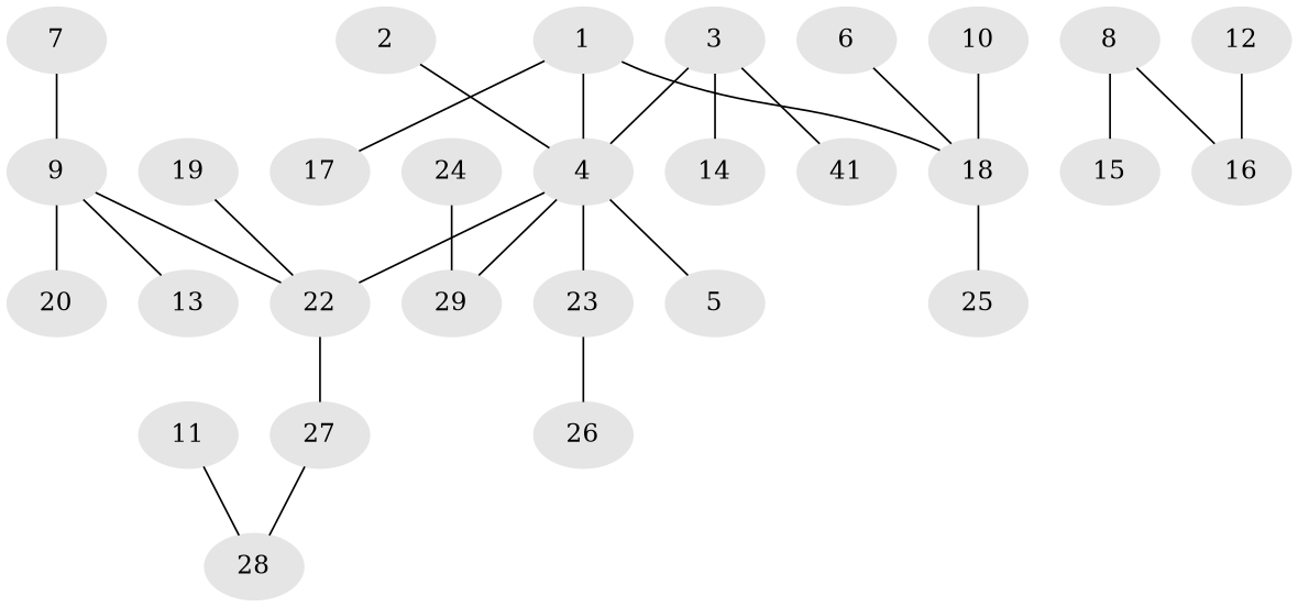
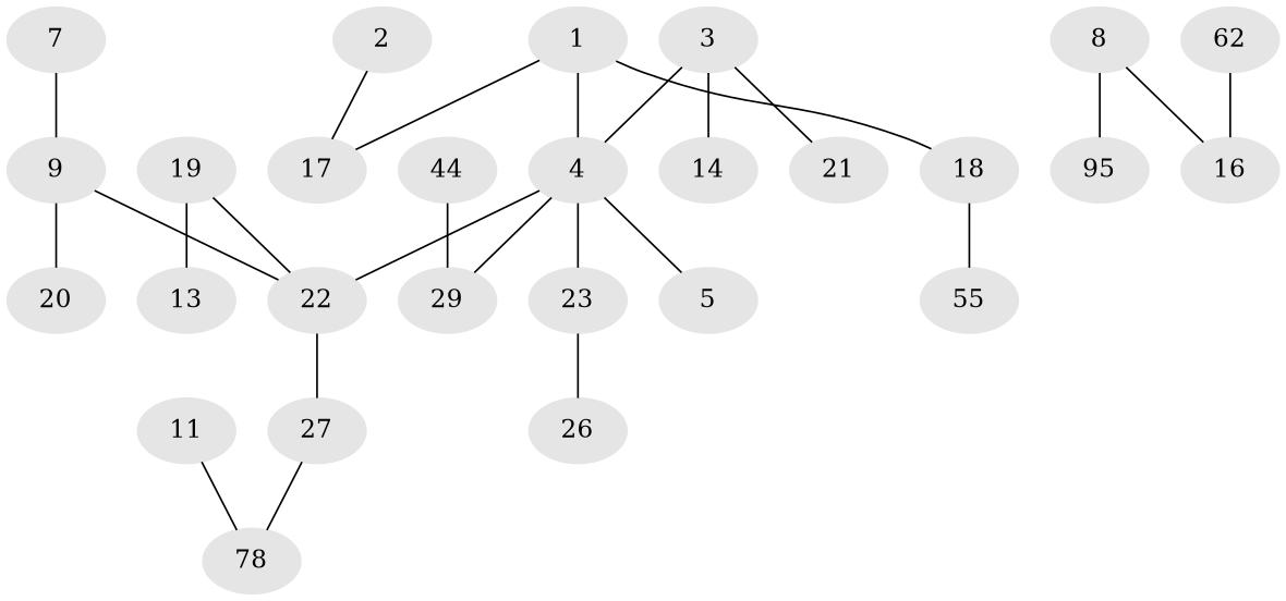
  graph {
    node [color=gray90 style=filled]
    edge [weight=1.0]
    1
    4
    17
    18
    5
    22
    23
    29
-   25
+   25 [label=55]
    2
    8
-   15
+   15 [label=95]
    16
    3
    14
-   21 [label=41]
+   21
    27
    26
-   6
    7
    9
    13
    20
-   10
    11
-   28
-   12
+   28 [label=78]
+   12 [label=62]
    19
-   24
+   24 [label=44]
    1 -- 4
    1 -- 17
    1 -- 18
    4 -- 5
    4 -- 22
    4 -- 23
    4 -- 29
    18 -- 25
    22 -- 27
    23 -- 26
-   2 -- 4
+   2 -- 17
    8 -- 15
    8 -- 16
    3 -- 4
    3 -- 14
    3 -- 21
    27 -- 28
-   6 -- 18
    7 -- 9
    9 -- 22
-   9 -- 13
+   19 -- 13
    9 -- 20
-   10 -- 18
    11 -- 28
    12 -- 16
    19 -- 22
    24 -- 29
  }
